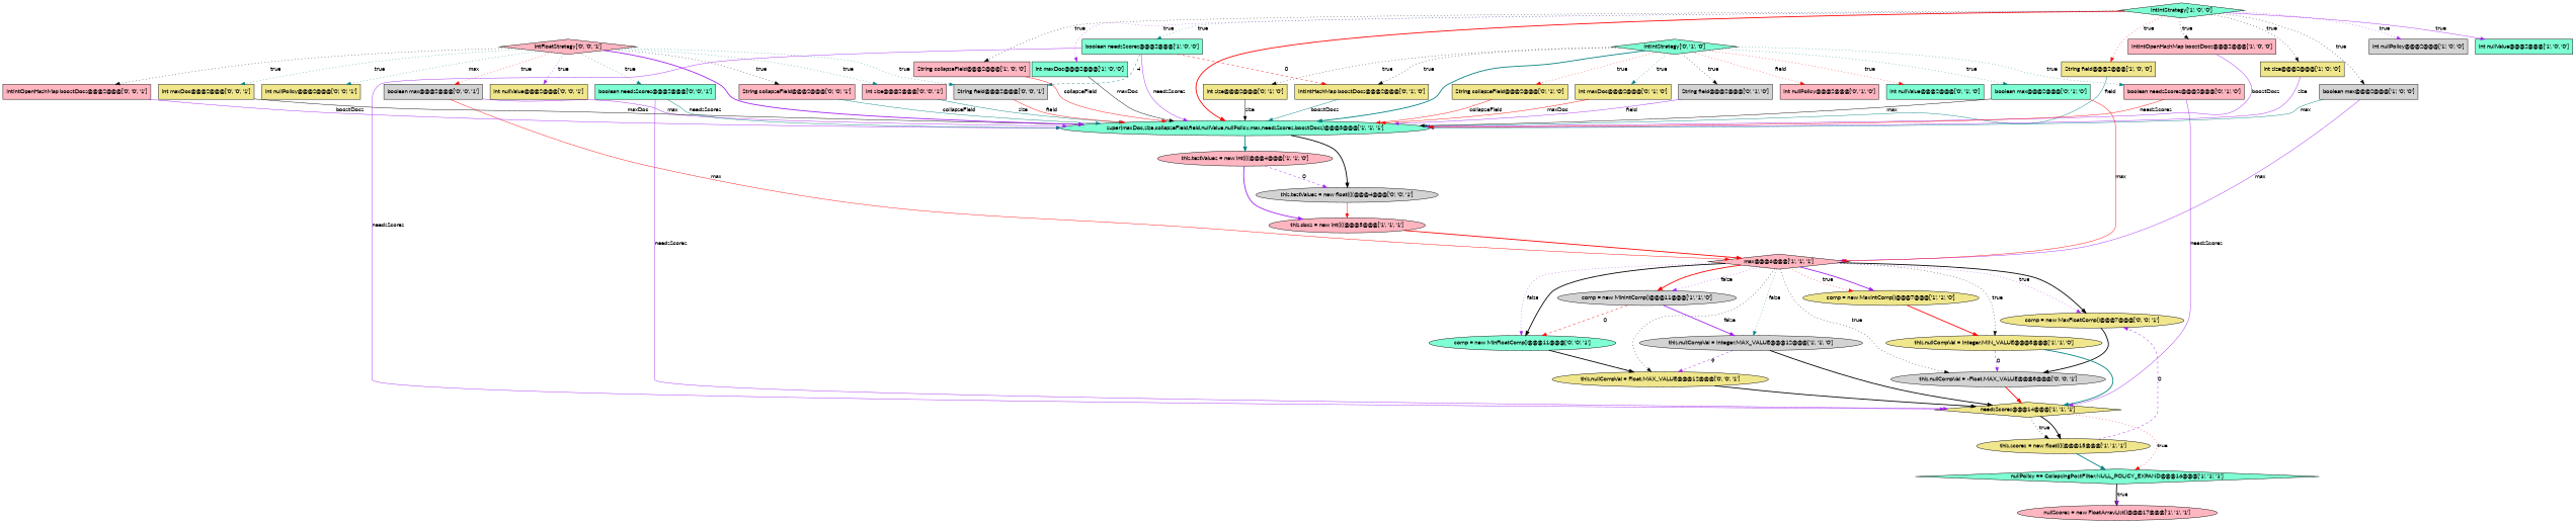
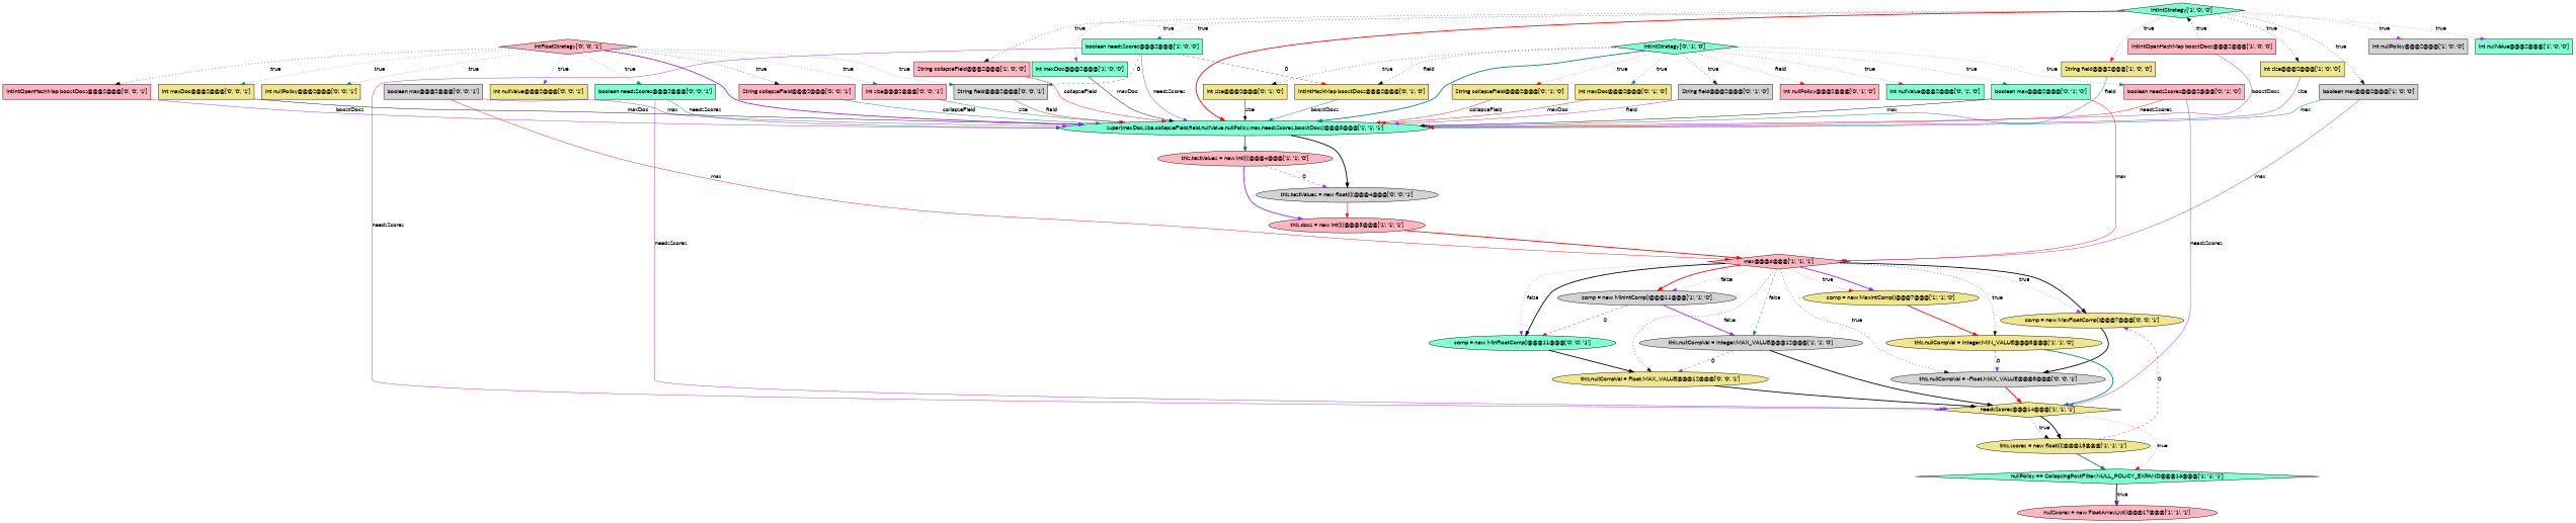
  digraph {
    fontname=Lato
    node [fillcolor=khaki fontname=Lato shape=box style=filled]
    edge [color=black fontname=Lato style=dotted]
    n1 [label="comp = new MaxFloatComp()@@@7@@@['0', '0', '1']" shape=ellipse]
    n2 [fillcolor=lightgrey label="this.nullCompVal = -Float.MAX_VALUE@@@8@@@['0', '0', '1']" shape=ellipse]
    n3 [label="needsScores@@@14@@@['1', '1', '1']" shape=diamond]
    n4 [label="comp = new MaxIntComp()@@@7@@@['1', '1', '0']" shape=ellipse]
    n5 [label="this.nullCompVal = Integer.MIN_VALUE@@@8@@@['1', '1', '0']" shape=ellipse]
    n6 [fillcolor=aquamarine label="nullPolicy == CollapsingPostFilter.NULL_POLICY_EXPAND@@@16@@@['1', '1', '1']" shape=diamond]
    n7 [fillcolor=lightpink label="nullScores = new FloatArrayList()@@@17@@@['1', '1', '1']" shape=ellipse]
    n8 [label="int size@@@2@@@['1', '0', '0']"]
    n9 [fillcolor=aquamarine label="super(maxDoc,size,collapseField,field,nullValue,nullPolicy,max,needsScores,boostDocs)@@@3@@@['1', '1', '1']" shape=ellipse]
    n10 [fillcolor=lightpink label="this.testValues = new int((((@@@4@@@['1', '1', '0']" shape=ellipse]
    n11 [fillcolor=lightgrey label="this.testValues = new float((((@@@4@@@['0', '0', '1']" shape=ellipse]
    n12 [fillcolor=lightgrey label="boolean max@@@2@@@['0', '0', '1']"]
    n13 [fillcolor=lightpink label="max@@@6@@@['1', '1', '1']" shape=diamond]
    n14 [label="this.nullCompVal = Float.MAX_VALUE@@@12@@@['0', '0', '1']" shape=ellipse]
    n15 [fillcolor=aquamarine label="comp = new MinFloatComp()@@@11@@@['0', '0', '1']" shape=ellipse]
    n16 [fillcolor=lightgrey label="this.nullCompVal = Integer.MAX_VALUE@@@12@@@['1', '1', '0']" shape=ellipse]
    n17 [fillcolor=lightgrey label="comp = new MinIntComp()@@@11@@@['1', '1', '0']" shape=ellipse]
    n18 [fillcolor=lightpink label="int size@@@2@@@['0', '0', '1']"]
    n19 [fillcolor=lightpink label="this.docs = new int((((@@@5@@@['1', '1', '1']" shape=ellipse]
    n20 [label="int nullValue@@@2@@@['0', '0', '1']"]
    n21 [label="String field@@@2@@@['1', '0', '0']"]
    n22 [fillcolor=lightpink label="IntIntOpenHashMap boostDocs@@@2@@@['0', '0', '1']"]
    n23 [fillcolor=aquamarine label="int maxDoc@@@2@@@['1', '0', '0']"]
    n24 [label="this.scores = new float((((@@@15@@@['1', '1', '1']" shape=ellipse]
    n25 [label="int maxDoc@@@2@@@['0', '0', '1']"]
    n26 [fillcolor=aquamarine label="IntIntStrategy['1', '0', '0']" shape=diamond]
    n27 [fillcolor=lightgrey label="boolean max@@@2@@@['1', '0', '0']"]
    n28 [fillcolor=aquamarine label="boolean needsScores@@@2@@@['1', '0', '0']"]
    n29 [fillcolor=lightgrey label="int nullPolicy@@@2@@@['1', '0', '0']"]
    n30 [fillcolor=lightpink label="IntIntOpenHashMap boostDocs@@@2@@@['1', '0', '0']"]
    n31 [fillcolor=lightpink label="String collapseField@@@2@@@['1', '0', '0']"]
    n32 [fillcolor=aquamarine label="int nullValue@@@2@@@['1', '0', '0']"]
    n33 [label="IntIntHashMap boostDocs@@@2@@@['0', '1', '0']"]
    n34 [fillcolor=lightgrey label="String field@@@2@@@['0', '0', '1']"]
    n35 [label="int size@@@2@@@['0', '1', '0']"]
    n36 [fillcolor=lightpink label="boolean needsScores@@@2@@@['0', '1', '0']"]
    n37 [fillcolor=lightpink label="String collapseField@@@2@@@['0', '0', '1']"]
    n38 [fillcolor=aquamarine label="IntIntStrategy['0', '1', '0']" shape=diamond]
    n39 [label="String collapseField@@@2@@@['0', '1', '0']"]
    n40 [fillcolor=lightpink label="int nullPolicy@@@2@@@['0', '1', '0']"]
    n41 [fillcolor=aquamarine label="boolean max@@@2@@@['0', '1', '0']"]
    n42 [label="int maxDoc@@@2@@@['0', '1', '0']"]
    n43 [fillcolor=lightgrey label="String field@@@2@@@['0', '1', '0']"]
    n44 [fillcolor=aquamarine label="int nullValue@@@2@@@['0', '1', '0']"]
    n45 [fillcolor=lightpink label="IntFloatStrategy['0', '0', '1']" shape=diamond]
    n46 [fillcolor=aquamarine label="boolean needsScores@@@2@@@['0', '0', '1']"]
    n47 [label="int nullPolicy@@@2@@@['0', '0', '1']"]
    n1 -> n2 [style=bold]
    n2 -> n3 [color=red style=bold]
    n3 -> n6 [color=red label=true]
    n3 -> n24 [style=bold]
    n3 -> n24 [label=true]
    n4 -> n5 [color=red style=bold]
    n5 -> n2 [color=purple label=0 style=dashed]
    n5 -> n3 [color=teal style=bold]
    n6 -> n7 [style=bold]
    n6 -> n7 [color=purple label=true]
    n8 -> n9 [color=purple label=size style=solid]
    n9 -> n10 [color=teal style=bold]
    n9 -> n11 [style=bold]
    n10 -> n11 [color=purple label=0 style=dashed]
    n10 -> n19 [color=purple style=bold]
    n11 -> n19 [color=red style=solid]
    n12 -> n9 [color=purple label=max style=solid]
    n12 -> n13 [color=red label=max style=solid]
    n13 -> n1 [color=purple label=true]
    n13 -> n1 [style=bold]
    n13 -> n2 [label=true]
    n13 -> n4 [color=purple style=bold]
    n13 -> n4 [color=red label=true]
    n13 -> n5 [label=true]
    n13 -> n14 [label=false]
    n13 -> n15 [color=purple label=false]
    n13 -> n15 [style=bold]
-   n13 -> n16 [color=teal label=false]
+   n13 -> n16 [color=teal label=false style=dashed]
    n13 -> n17 [color=red style=bold]
    n13 -> n17 [color=purple label=false]
    n14 -> n3 [style=bold]
    n15 -> n14 [style=bold]
    n16 -> n3 [style=bold]
-   n16 -> n14 [color=purple label=9 style=dashed]
+   n16 -> n14 [color=purple label=0 style=dashed]
    n17 -> n15 [color=red label=0 style=dashed]
    n17 -> n16 [color=purple style=bold]
    n18 -> n9 [color=teal label=size style=solid]
    n19 -> n13 [color=red style=bold]
    n21 -> n9 [color=teal label=field style=solid]
    n22 -> n9 [color=purple label=boostDocs style=solid]
    n23 -> n9 [label=maxDoc style=solid]
    n24 -> n1 [color=purple label=0 style=dashed]
    n24 -> n6 [color=teal style=bold]
    n25 -> n9 [label=maxDoc style=solid]
    n26 -> n8 [label=true]
    n26 -> n9 [color=red style=bold]
    n26 -> n21 [color=red label=true]
    n26 -> n23 [color=purple label=true]
    n26 -> n27 [label=true]
    n26 -> n28 [color=teal label=true]
    n26 -> n29 [color=purple label=true]
-   n26 -> n30 [label=true]
+   n30 -> n26 [label=true]
    n26 -> n31 [label=true]
-   n26 -> n32 [color=purple label=true style=solid]
+   n26 -> n32 [color=purple label=true]
    n27 -> n9 [color=teal label=max style=solid]
    n27 -> n13 [color=purple label=max style=solid]
    n28 -> n3 [color=purple label=needsScores style=solid]
    n28 -> n9 [color=purple label=needsScores style=solid]
    n28 -> n33 [color=red label=0 style=dashed]
-   n28 -> n34 [color=teal label=4 style=dashed]
+   n28 -> n34 [color=teal label=0 style=dashed]
    n30 -> n9 [color=purple label=boostDocs style=solid]
    n31 -> n9 [color=red label=collapseField style=solid]
    n33 -> n9 [color=teal label=boostDocs style=solid]
    n34 -> n9 [color=red label=field style=solid]
    n35 -> n9 [label=size style=solid]
    n36 -> n3 [color=purple label=needsScores style=solid]
    n36 -> n9 [color=red label=needsScores style=solid]
    n37 -> n9 [color=teal label=collapseField style=solid]
    n38 -> n9 [color=teal style=bold]
-   n38 -> n33 [label=true]
+   n38 -> n33 [label=field]
    n38 -> n35 [label=true]
    n38 -> n36 [color=teal label=true]
    n38 -> n39 [color=red label=true]
    n38 -> n40 [color=red label=field]
    n38 -> n41 [color=teal label=true]
    n38 -> n42 [color=teal label=true]
    n38 -> n43 [label=true]
    n38 -> n44 [color=red label=true]
    n39 -> n9 [color=red label=collapseField style=solid]
    n41 -> n9 [label=max style=solid]
    n41 -> n13 [color=red label=max style=solid]
    n42 -> n9 [color=red label=maxDoc style=solid]
    n43 -> n9 [color=purple label=field style=solid]
    n45 -> n9 [color=purple style=bold]
-   n45 -> n12 [color=red label=true]
    n45 -> n18 [color=teal label=true]
    n45 -> n20 [color=purple label=true]
    n45 -> n22 [label=true]
    n45 -> n25 [color=teal label=true]
    n45 -> n34 [color=teal label=true]
    n45 -> n37 [label=true]
    n45 -> n46 [color=teal label=true]
-   n45 -> n47 [color=teal label=max]
+   n45 -> n47 [color=teal label=true]
    n46 -> n3 [color=purple label=needsScores style=solid]
    n46 -> n9 [color=teal label=needsScores style=solid]
  }
